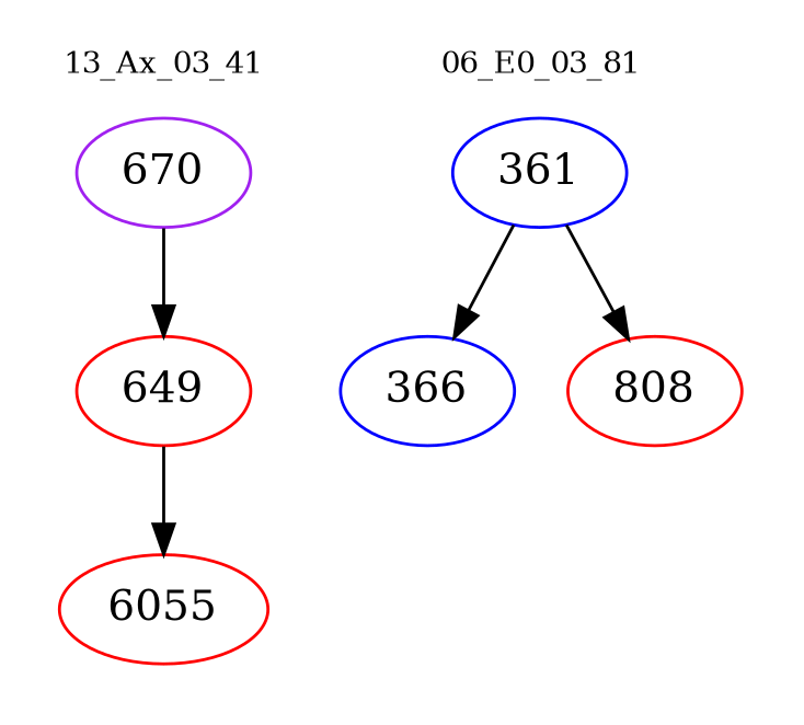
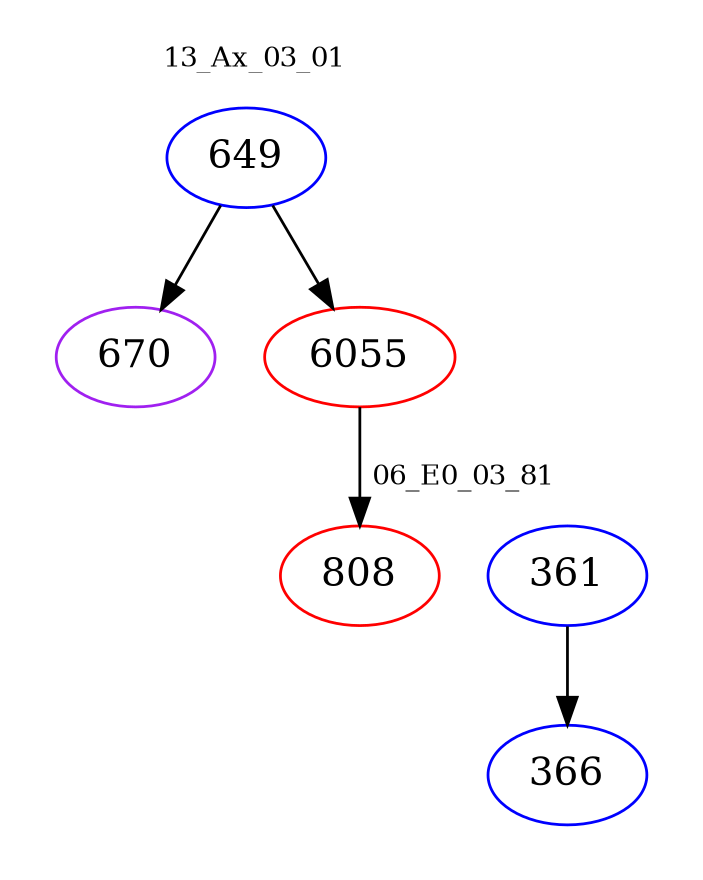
  digraph {
    node [color=blue]
    edge [color=black]
-   n1 [color=red label=649]
+   n1 [label=649]
    n2 [color=purple label=670]
    n3 [color=red label=6055]
    n4 [label=361]
    n5 [label=366]
    n6 [color=red label=808]
    subgraph cluster_1 {
      color=white
      fontsize=10
-     label="13_Ax_03_41"
+     label="13_Ax_03_01"
      n1
      n2
      n3
    }
    subgraph cluster_2 {
      color=white
      fontsize=10
      label="06_E0_03_81"
      n4
      n5
      n6
    }
-   n2 -> n1
+   n1 -> n2
    n1 -> n3
    n4 -> n5
-   n4 -> n6
+   n3 -> n6
  }
